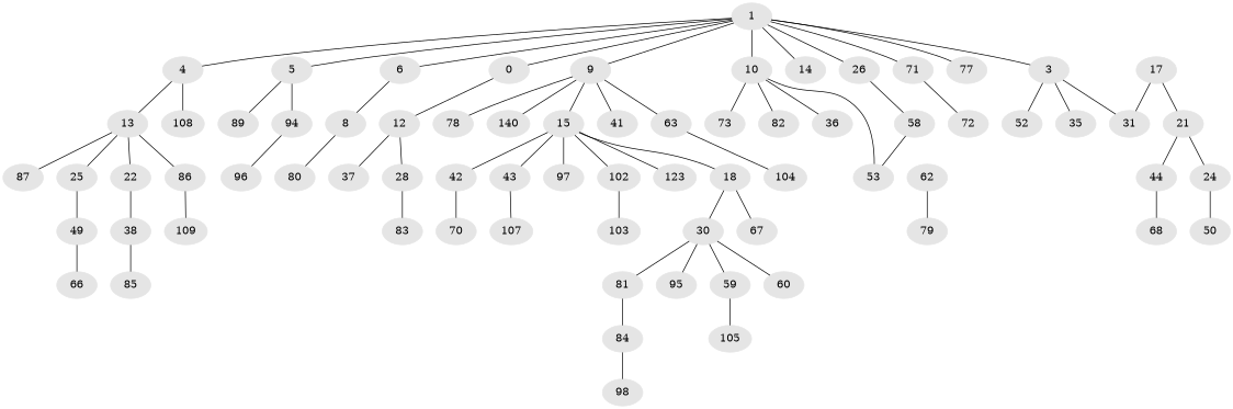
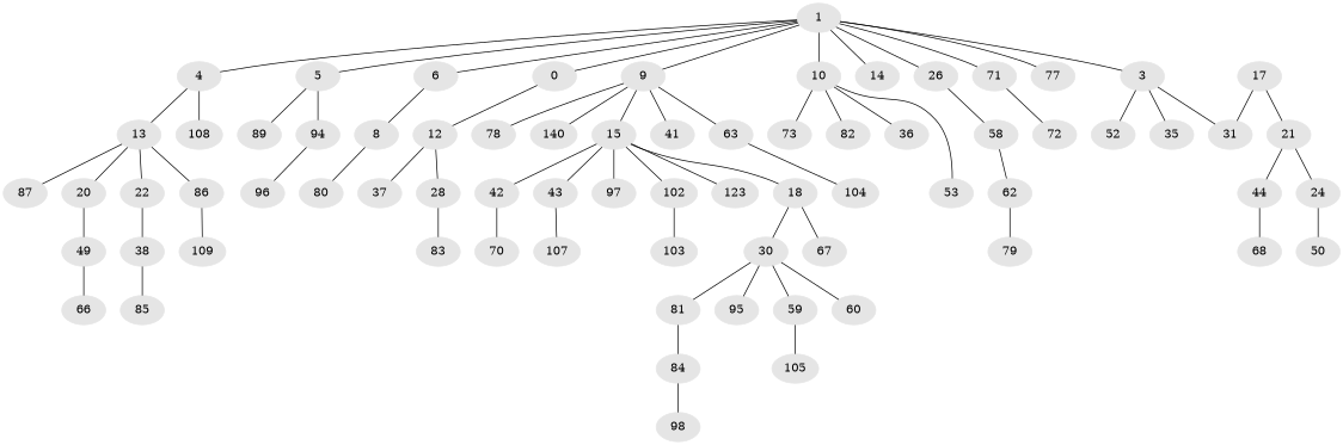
  graph {
    node [color=gray90 style=filled]
    1 [super="+2"]
    3 [super="+48"]
    4 [super="+11"]
    5
    6
    n6 [label=0]
    9 [super="+40+27"]
    10 [super="+19"]
    14 [super="+111+131"]
    26
    71
    77
    35 [super="+76+142"]
    52
    31 [super="+57"]
    13 [super="+16"]
    108 [super="+121"]
    89
    94
    8 [super="+39"]
    12
    15 [super="+32+133+29"]
    41 [super="+124+119"]
    63 [super="+91"]
    78
    140
    36 [super="+114"]
    53
    73 [super="+93"]
    82
    58
    72 [super="+106+115"]
    17 [super="+61"]
    21 [super="+23+138+74"]
-   20 [label=25]
+   20
    22 [super="+51"]
    86
    87
    96
    80 [super="+113"]
    28 [super="+99+47"]
    37 [super="+110"]
    18
    42 [super="+46"]
    43 [super="+92"]
    97 [super="+100+145"]
    102
    123
    104
    83
    49
    38 [super="+116"]
    109
    30 [super="+34"]
    67
    70
    107 [super="+135"]
    103 [super="+141"]
    24
    44
    59 [super="+90"]
    60 [super="+126"]
    81
    95 [super="+132"]
    66
    50 [super="+56"]
    68 [super="+136"]
    85
    62 [super="+144"]
    105
    84
    79 [super="+128"]
    98 [super="+134+137"]
    1 -- 3
    1 -- 4
    1 -- 5
    1 -- 6
    1 -- n6
    1 -- 9
    1 -- 10
    1 -- 14
    1 -- 26
    1 -- 71
    1 -- 77
    3 -- 35
    3 -- 52
    3 -- 31
    4 -- 13
    4 -- 108
    5 -- 89
    5 -- 94
    6 -- 8
    n6 -- 12
    9 -- 15
    9 -- 41
    9 -- 63
    9 -- 78
    9 -- 140
    10 -- 36
    10 -- 53
    10 -- 73
    10 -- 82
    26 -- 58
    71 -- 72
    13 -- 20
    13 -- 22
    13 -- 86
    13 -- 87
    94 -- 96
    8 -- 80
    12 -- 28
    12 -- 37
    15 -- 18
    15 -- 42
    15 -- 43
    15 -- 97
    15 -- 102
    15 -- 123
    63 -- 104
-   58 -- 53
+   58 -- 62
    17 -- 31
    17 -- 21
    21 -- 24
    21 -- 44
    20 -- 49
    22 -- 38
    86 -- 109
    28 -- 83
    18 -- 30
    18 -- 67
    42 -- 70
    43 -- 107
    102 -- 103
    49 -- 66
    38 -- 85
    30 -- 59
    30 -- 60
    30 -- 81
    30 -- 95
    24 -- 50
    44 -- 68
    59 -- 105
    81 -- 84
    62 -- 79
    84 -- 98
  }
